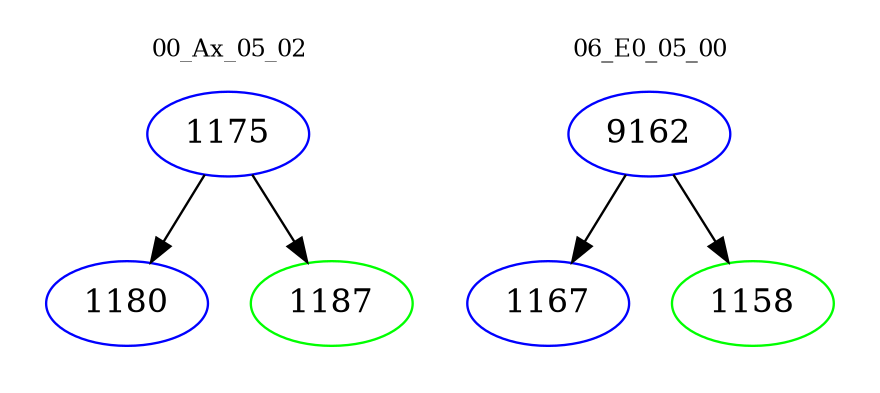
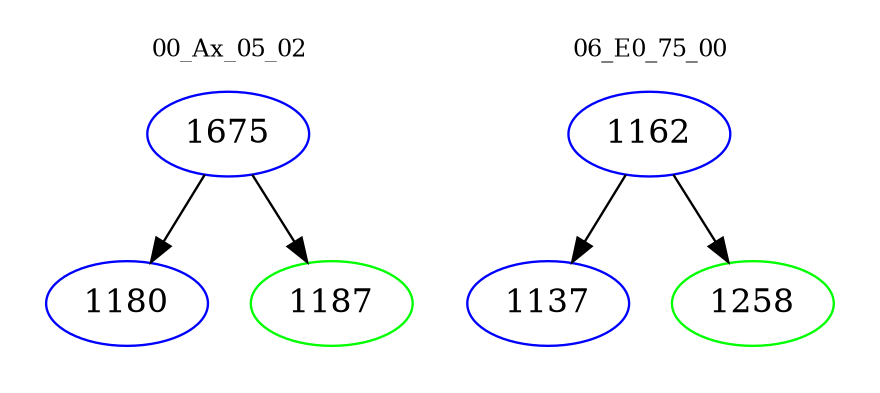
  digraph {
    node [color=blue]
    edge [color=black]
-   n1 [label=1175]
+   n1 [label=1675]
    n2 [label=1180]
    n3 [color=green label=1187]
-   n4 [label=9162]
-   n5 [label=1167]
-   n6 [color=green label=1158]
+   n4 [label=1162]
+   n5 [label=1137]
+   n6 [color=green label=1258]
    subgraph cluster_1 {
      color=white
      fontsize=10
      label="00_Ax_05_02"
      n1
      n2
      n3
    }
    subgraph cluster_2 {
      color=white
      fontsize=10
-     label="06_E0_05_00"
+     label="06_E0_75_00"
      n4
      n5
      n6
    }
    n1 -> n2
    n1 -> n3
    n4 -> n5
    n4 -> n6
  }
